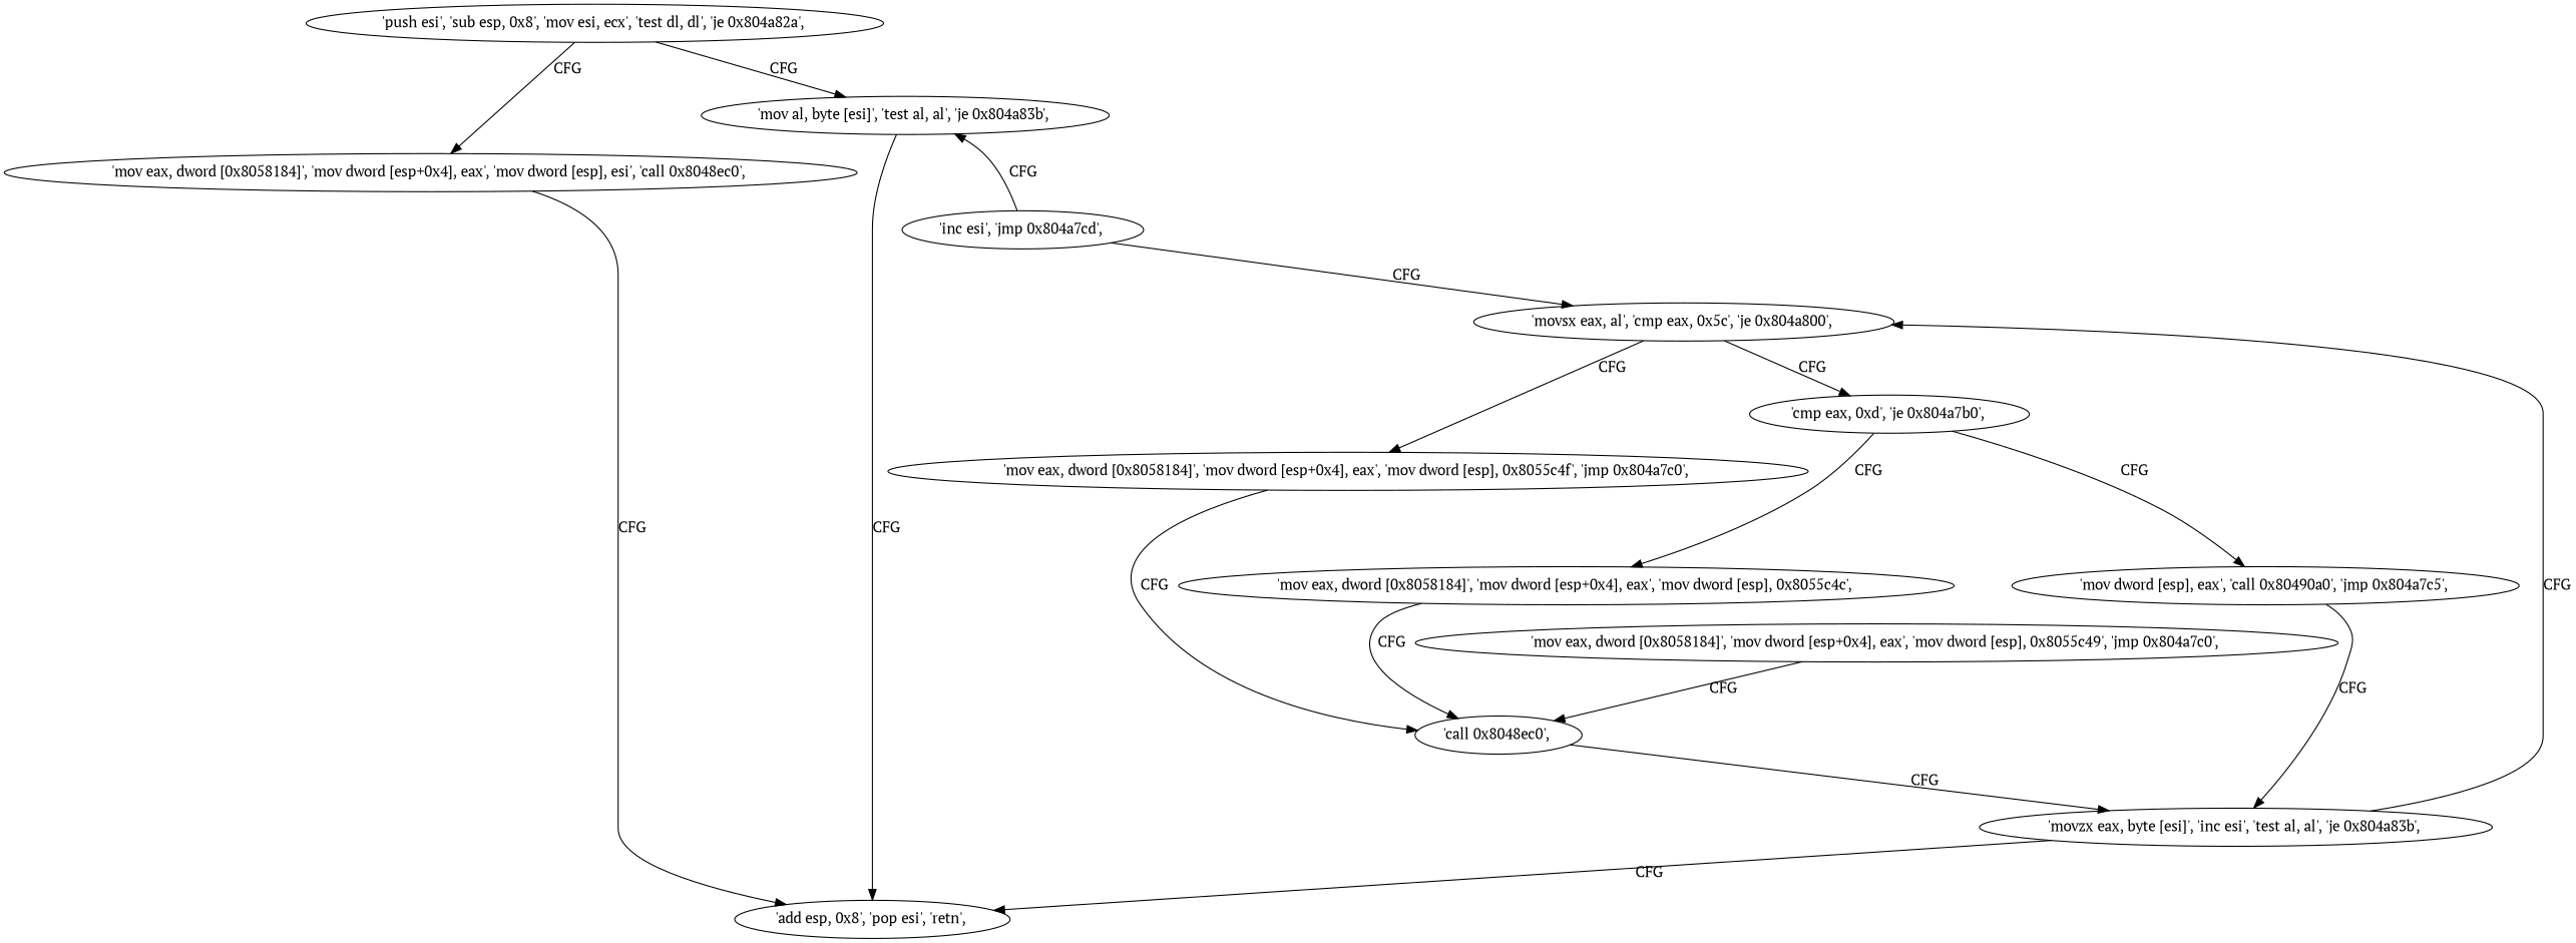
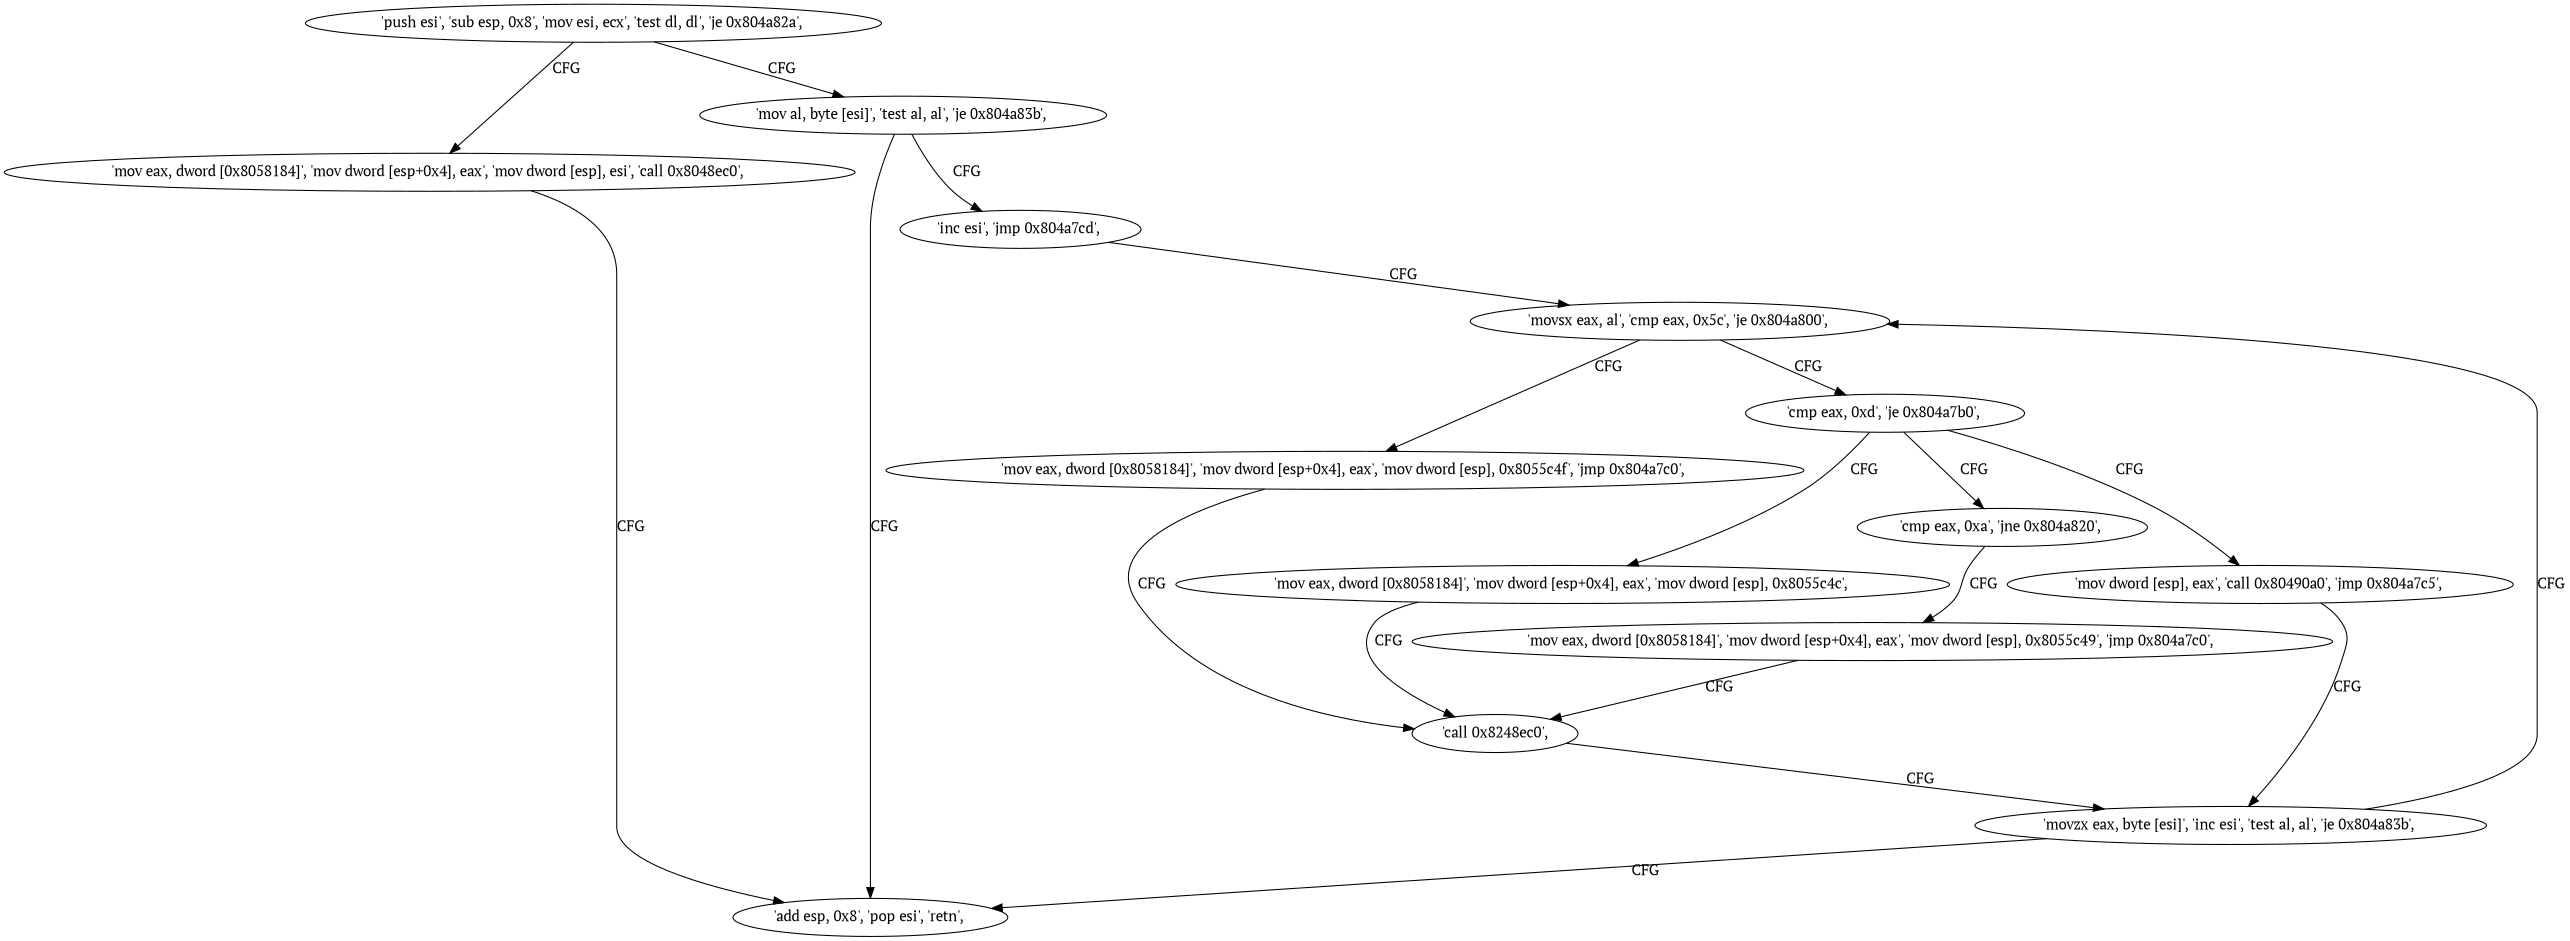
  digraph {
    fontname="PT Serif"
    node [fontname="PT Serif"]
    edge [fontname="PT Serif"]
    n1 [label="'push esi', 'sub esp, 0x8', 'mov esi, ecx', 'test dl, dl', 'je 0x804a82a', "]
    n2 [label="'mov eax, dword [0x8058184]', 'mov dword [esp+0x4], eax', 'mov dword [esp], esi', 'call 0x8048ec0', "]
    n3 [label="'mov al, byte [esi]', 'test al, al', 'je 0x804a83b', "]
    n4 [label="'add esp, 0x8', 'pop esi', 'retn', "]
    n5 [label="'inc esi', 'jmp 0x804a7cd', "]
    n6 [label="'movsx eax, al', 'cmp eax, 0x5c', 'je 0x804a800', "]
    n7 [label="'mov eax, dword [0x8058184]', 'mov dword [esp+0x4], eax', 'mov dword [esp], 0x8055c4f', 'jmp 0x804a7c0', "]
    n8 [label="'cmp eax, 0xd', 'je 0x804a7b0', "]
-   n9 [label="'call 0x8048ec0', "]
+   n9 [label="'call 0x8248ec0',"]
    n10 [label="'mov eax, dword [0x8058184]', 'mov dword [esp+0x4], eax', 'mov dword [esp], 0x8055c4c', "]
+   n11 [label="'cmp eax, 0xa', 'jne 0x804a820', "]
    n12 [label="'mov dword [esp], eax', 'call 0x80490a0', 'jmp 0x804a7c5', "]
    n13 [label="'movzx eax, byte [esi]', 'inc esi', 'test al, al', 'je 0x804a83b', "]
    n14 [label="'mov eax, dword [0x8058184]', 'mov dword [esp+0x4], eax', 'mov dword [esp], 0x8055c49', 'jmp 0x804a7c0', "]
    n1 -> n2 [label=CFG]
    n1 -> n3 [label=CFG]
    n2 -> n4 [label=CFG]
    n3 -> n4 [label=CFG]
-   n5 -> n3 [label=CFG]
+   n3 -> n5 [label=CFG]
    n5 -> n6 [label=CFG]
    n6 -> n7 [label=CFG]
    n6 -> n8 [label=CFG]
    n7 -> n9 [label=CFG]
    n8 -> n10 [label=CFG]
+   n8 -> n11 [label=CFG]
    n8 -> n12 [label=CFG]
    n9 -> n13 [label=CFG]
    n10 -> n9 [label=CFG]
+   n11 -> n14 [label=CFG]
    n12 -> n13 [label=CFG]
    n13 -> n4 [label=CFG]
    n13 -> n6 [label=CFG]
    n14 -> n9 [label=CFG]
  }
